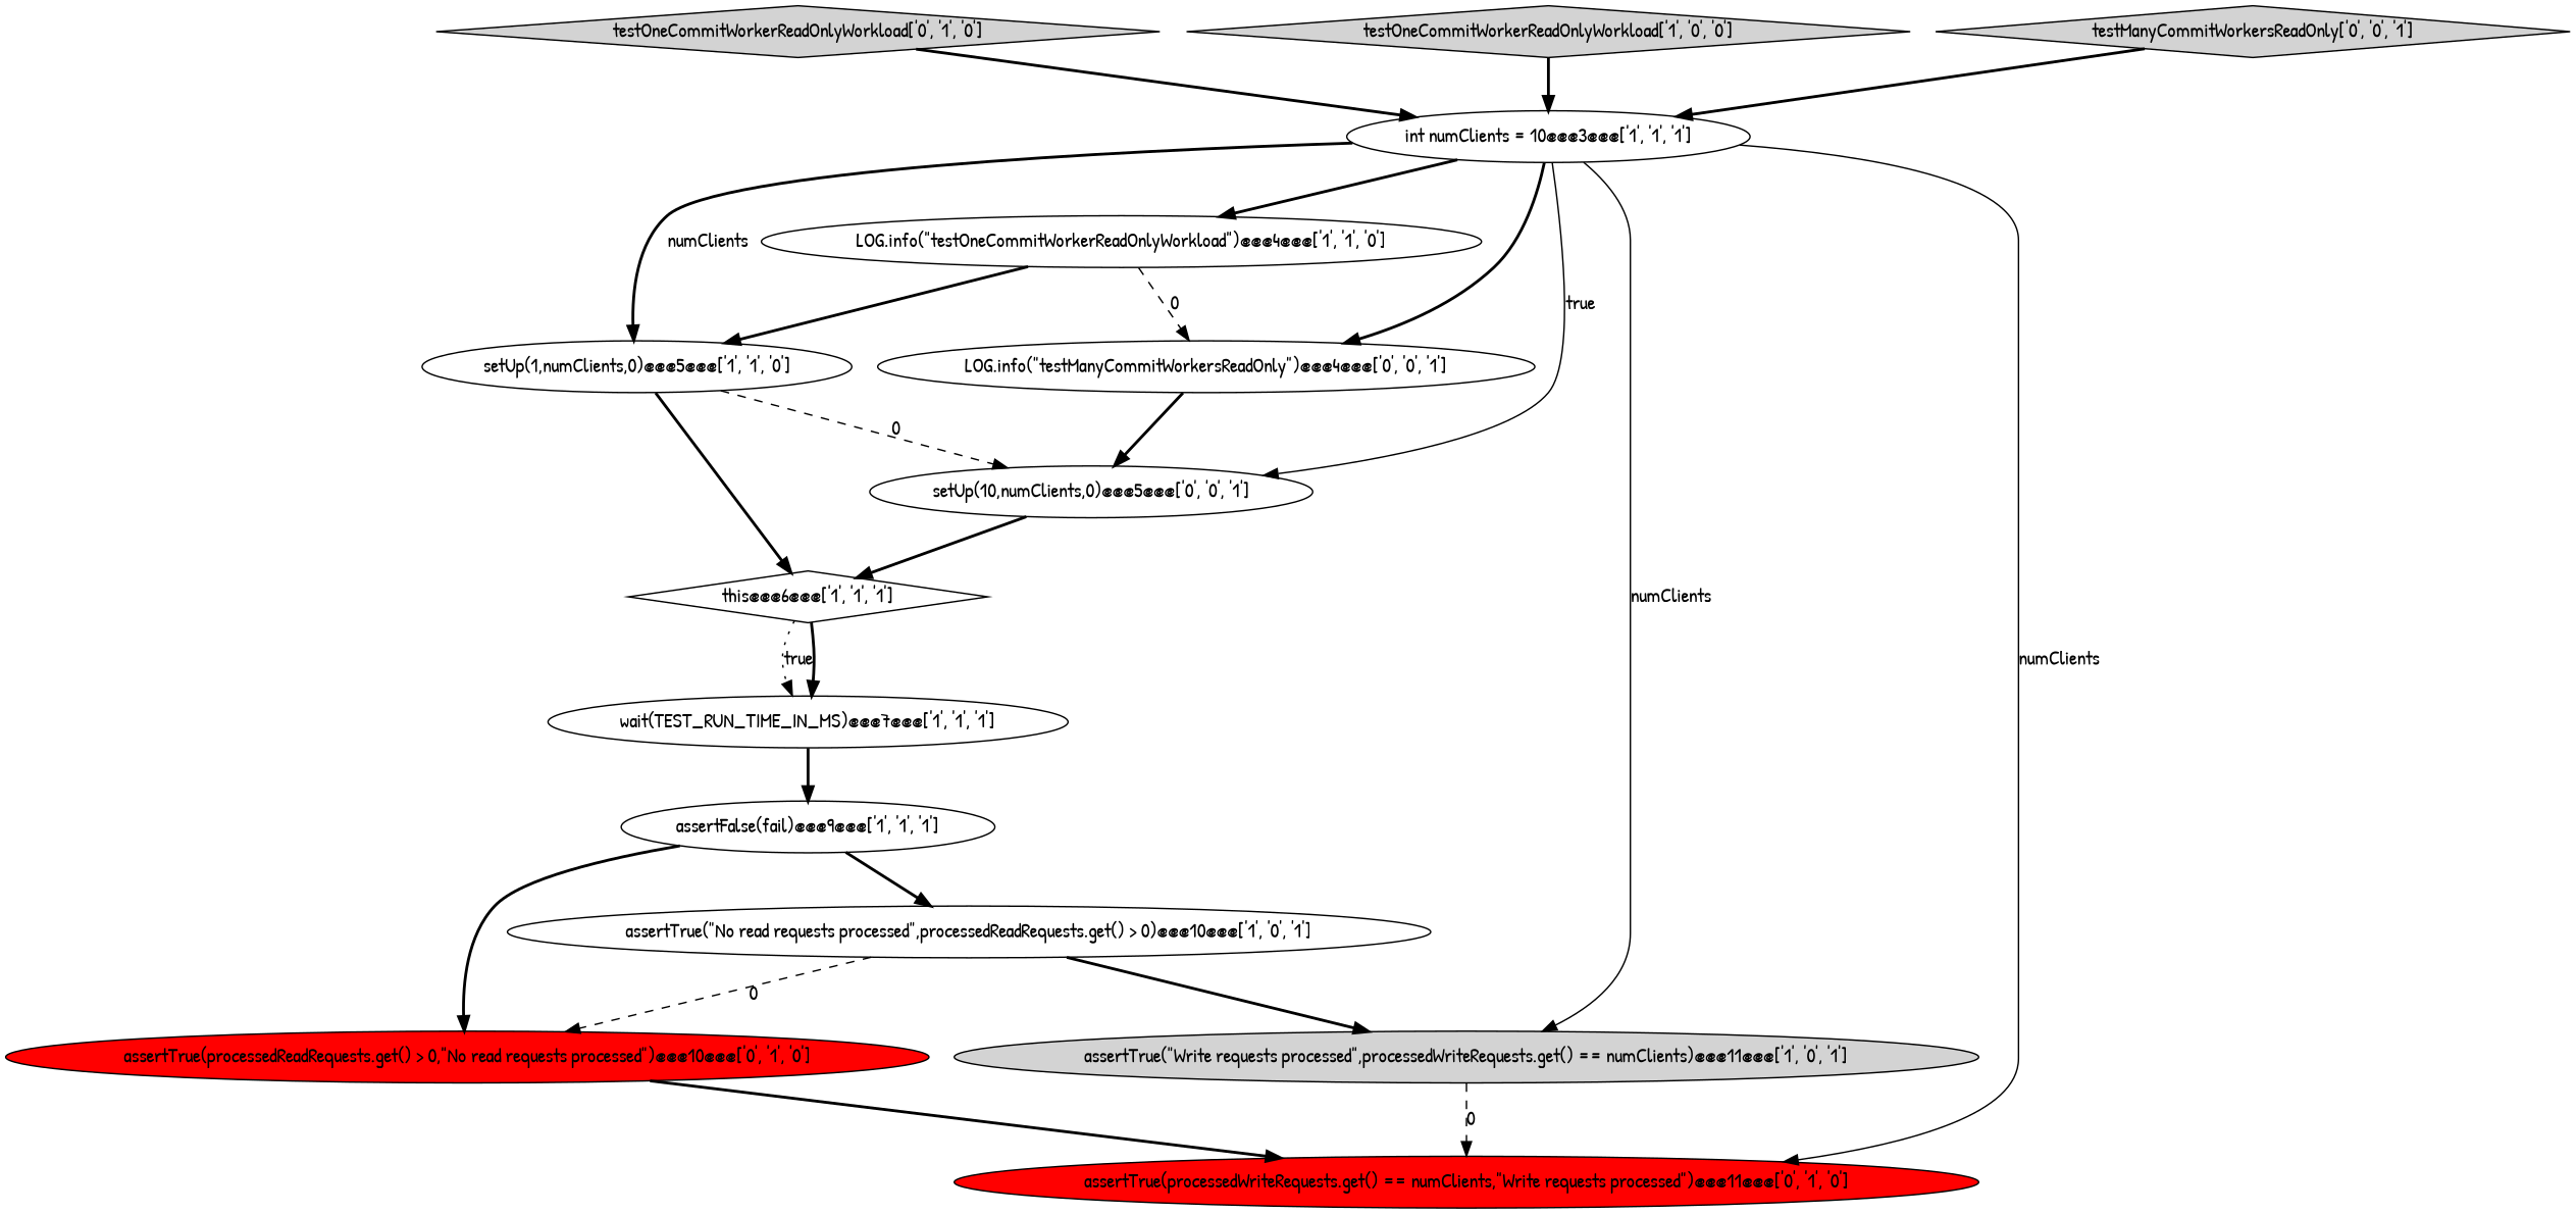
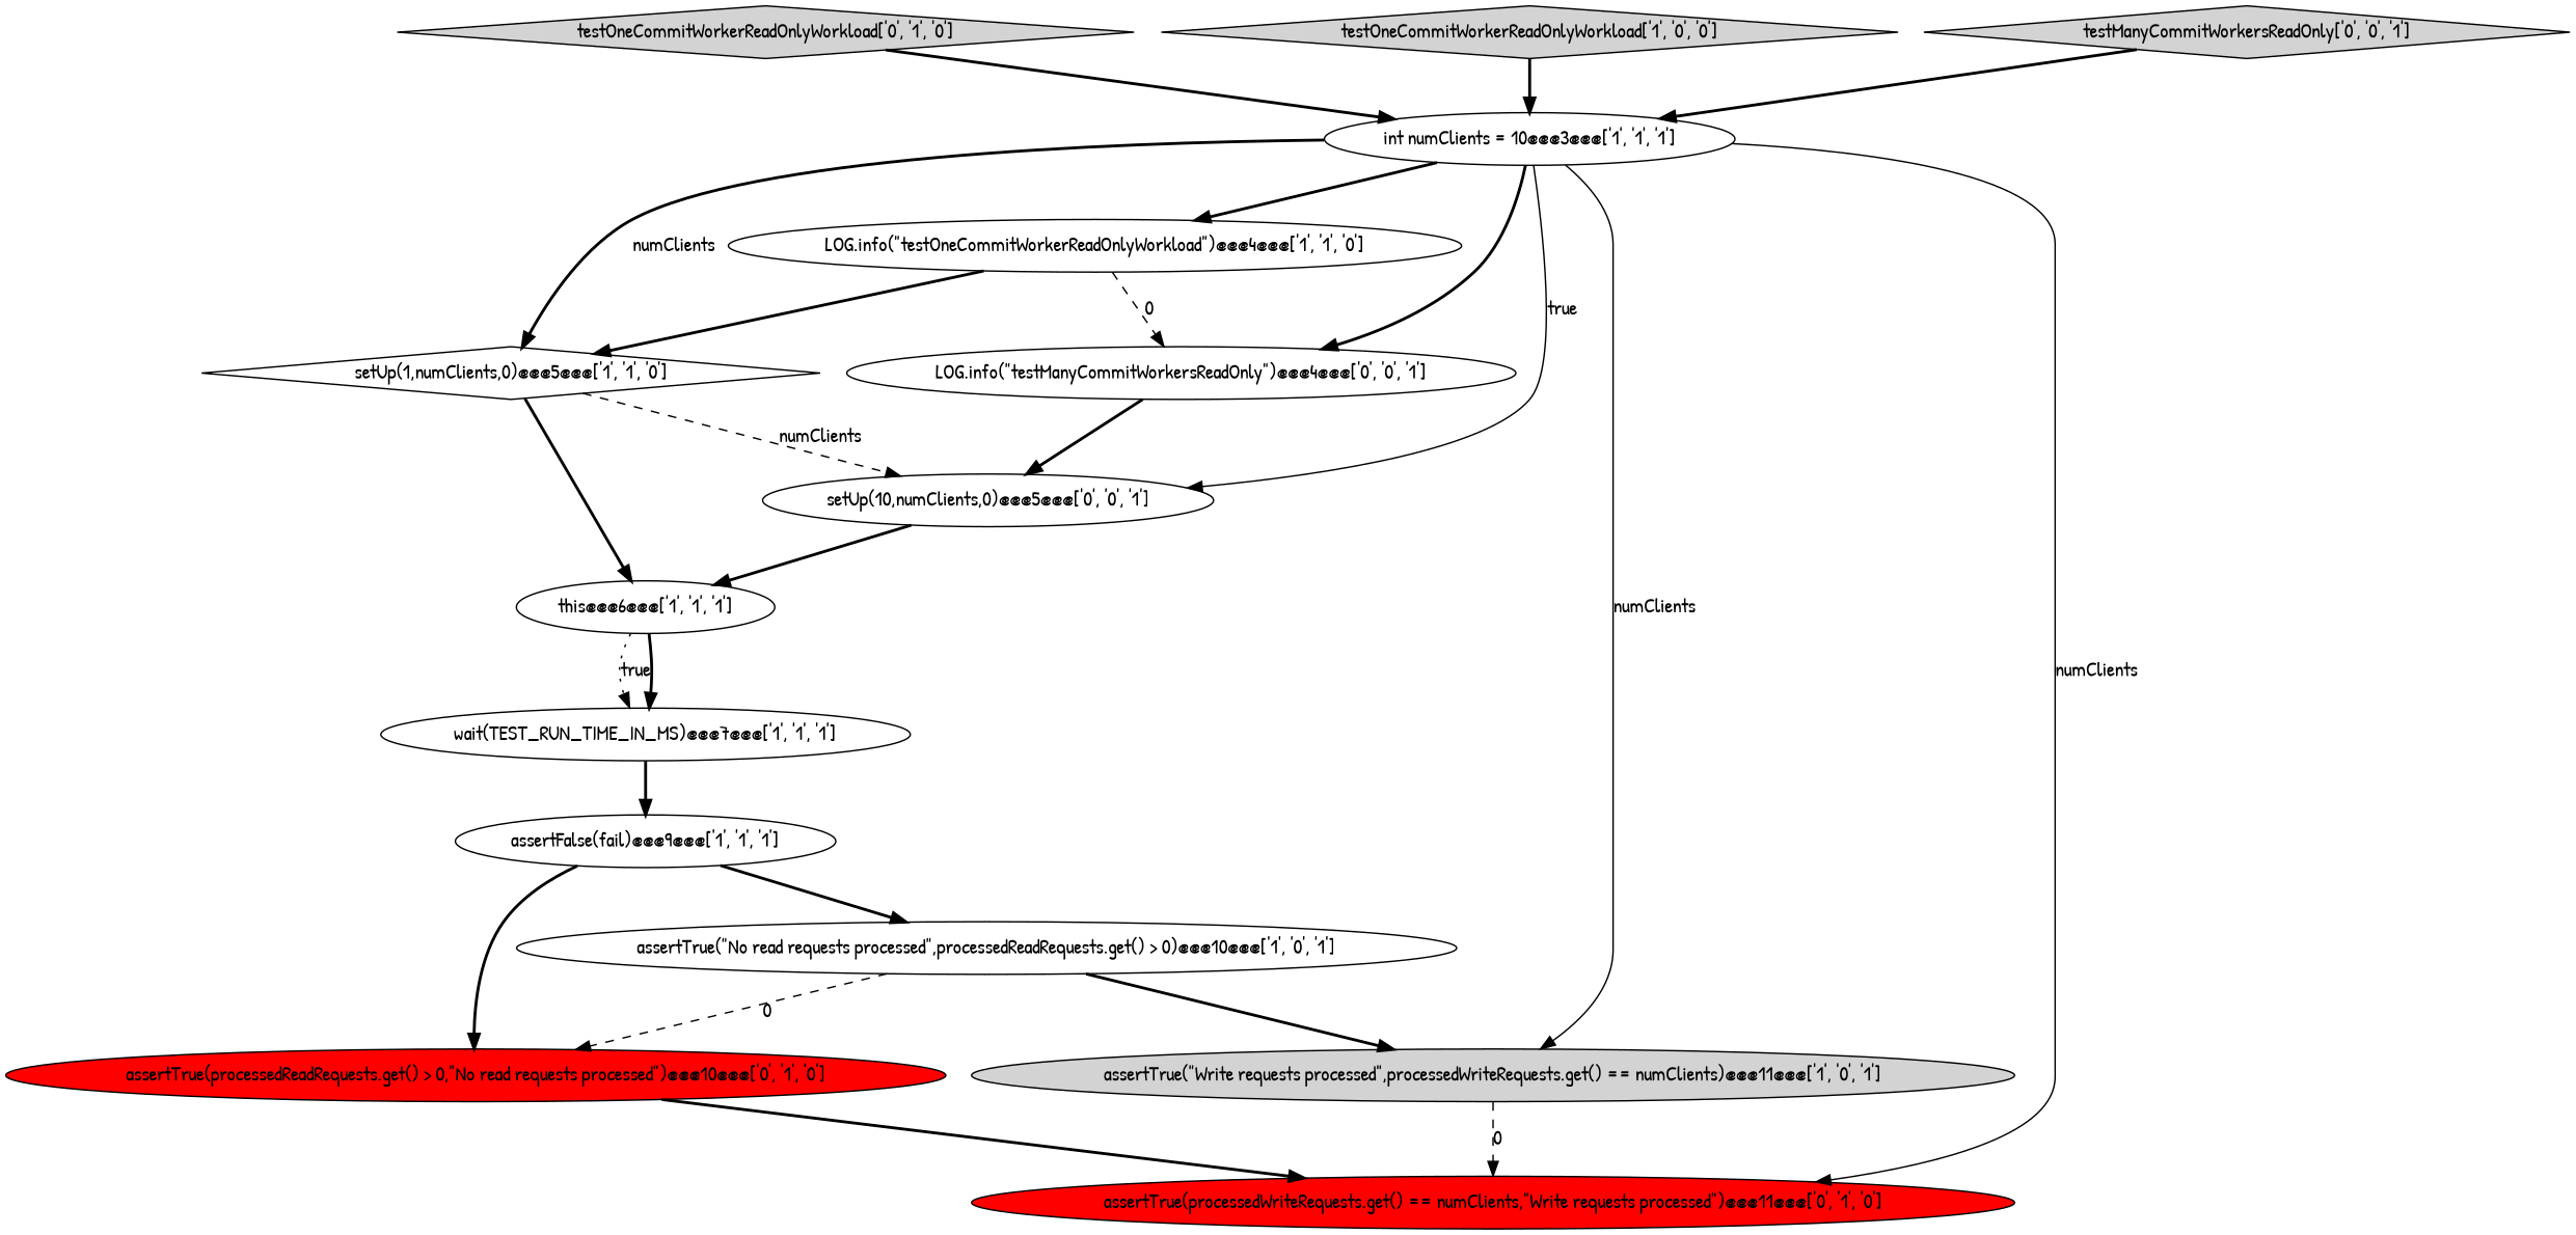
  digraph {
    fontname="Patrick Hand"
    node [fillcolor=white fontname="Patrick Hand" shape=ellipse style=filled]
    edge [fontname="Patrick Hand" style=bold]
    n1 [label="wait(TEST_RUN_TIME_IN_MS)@@@7@@@['1', '1', '1']"]
    n2 [label="assertFalse(fail)@@@9@@@['1', '1', '1']"]
    n3 [fillcolor=red label="assertTrue(processedReadRequests.get() > 0,\"No read requests processed\")@@@10@@@['0', '1', '0']"]
    n4 [label="assertTrue(\"No read requests processed\",processedReadRequests.get() > 0)@@@10@@@['1', '0', '1']"]
    n5 [fillcolor=lightgray label="testOneCommitWorkerReadOnlyWorkload['0', '1', '0']" shape=diamond]
    n6 [label="int numClients = 10@@@3@@@['1', '1', '1']"]
-   n7 [label="setUp(1,numClients,0)@@@5@@@['1', '1', '0']"]
+   n7 [label="setUp(1,numClients,0)@@@5@@@['1', '1', '0']" shape=diamond]
    n8 [label="setUp(10,numClients,0)@@@5@@@['0', '0', '1']"]
    n9 [label="LOG.info(\"testManyCommitWorkersReadOnly\")@@@4@@@['0', '0', '1']"]
    n10 [fillcolor=lightgray label="assertTrue(\"Write requests processed\",processedWriteRequests.get() == numClients)@@@11@@@['1', '0', '1']"]
    n11 [label="LOG.info(\"testOneCommitWorkerReadOnlyWorkload\")@@@4@@@['1', '1', '0']"]
    n12 [fillcolor=red label="assertTrue(processedWriteRequests.get() == numClients,\"Write requests processed\")@@@11@@@['0', '1', '0']"]
    n13 [fillcolor=lightgray label="testOneCommitWorkerReadOnlyWorkload['1', '0', '0']" shape=diamond]
-   n14 [label="this@@@6@@@['1', '1', '1']" shape=diamond]
+   n14 [label="this@@@6@@@['1', '1', '1']"]
    n15 [fillcolor=lightgray label="testManyCommitWorkersReadOnly['0', '0', '1']" shape=diamond]
    n1 -> n2
    n2 -> n3
    n2 -> n4
    n3 -> n12
    n4 -> n3 [label=0 style=dashed]
    n4 -> n10
    n5 -> n6
    n6 -> n7 [label=numClients]
    n6 -> n8 [label=true style=solid]
    n6 -> n9
    n6 -> n10 [label=numClients style=solid]
    n6 -> n11
    n6 -> n12 [label=numClients style=solid]
-   n7 -> n8 [label=0 style=dashed]
+   n7 -> n8 [label=numClients style=dashed]
    n7 -> n14
    n8 -> n14
    n9 -> n8
    n10 -> n12 [label=0 style=dashed]
    n11 -> n7
    n11 -> n9 [label=0 style=dashed]
    n13 -> n6
    n14 -> n1 [label=true style=dotted]
    n14 -> n1
    n15 -> n6
  }
